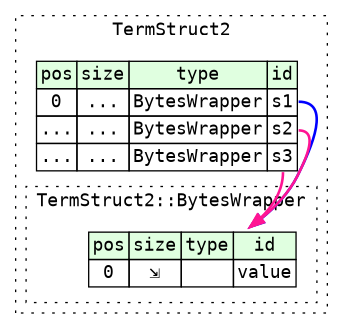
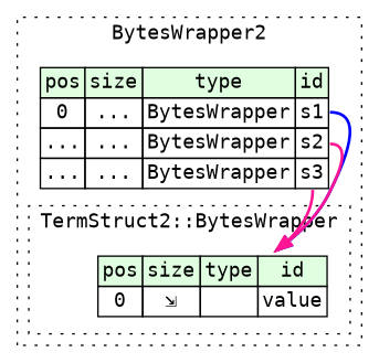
  digraph {
    rankdir=TB
    fontname="DejaVu Sans Mono"
    node [shape=plaintext fontname="DejaVu Sans Mono"]
    edge [style=bold color=deeppink fontname="DejaVu Sans Mono"]
    n1 [label=<<TABLE BORDER="0" CELLBORDER="1" CELLSPACING="0"> 				<TR><TD BGCOLOR="#E0FFE0">pos</TD><TD BGCOLOR="#E0FFE0">size</TD><TD BGCOLOR="#E0FFE0">type</TD><TD BGCOLOR="#E0FFE0">id</TD></TR> 				<TR><TD PORT="value_pos">0</TD><TD PORT="value_size">⇲</TD><TD></TD><TD PORT="value_type">value</TD></TR> 			</TABLE>>]
    n2 [label=<<TABLE BORDER="0" CELLBORDER="1" CELLSPACING="0"> 			<TR><TD BGCOLOR="#E0FFE0">pos</TD><TD BGCOLOR="#E0FFE0">size</TD><TD BGCOLOR="#E0FFE0">type</TD><TD BGCOLOR="#E0FFE0">id</TD></TR> 			<TR><TD PORT="s1_pos">0</TD><TD PORT="s1_size">...</TD><TD>BytesWrapper</TD><TD PORT="s1_type">s1</TD></TR> 			<TR><TD PORT="s2_pos">...</TD><TD PORT="s2_size">...</TD><TD>BytesWrapper</TD><TD PORT="s2_type">s2</TD></TR> 			<TR><TD PORT="s3_pos">...</TD><TD PORT="s3_size">...</TD><TD>BytesWrapper</TD><TD PORT="s3_type">s3</TD></TR> 		</TABLE>>]
    subgraph cluster_1 {
-     label=TermStruct2
+     label=BytesWrapper2
      style=dotted
      n2
      subgraph cluster_2 {
        label="TermStruct2::BytesWrapper"
        style=dotted
        n1
      }
    }
    n2 -> n1 [tailport=s1_type color=blue]
    n2 -> n1 [tailport=s2_type]
    n2 -> n1 [tailport=s3_type]
  }
